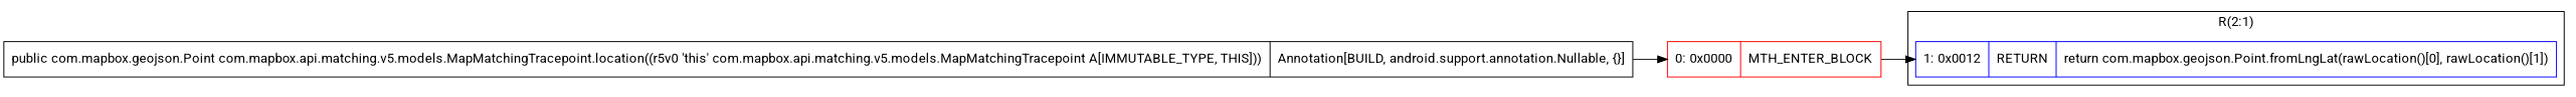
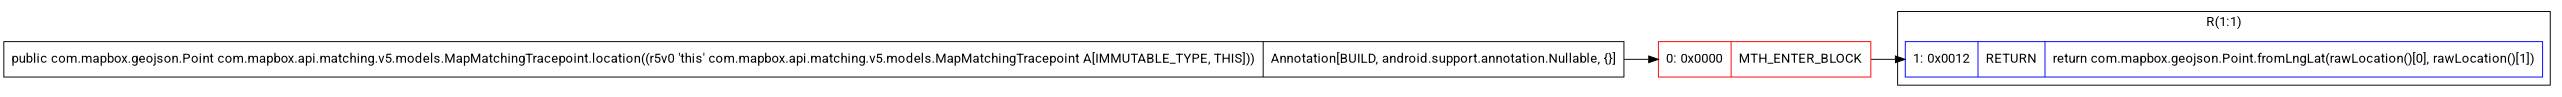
  digraph {
    rankdir=LR
    fontname=Roboto
    node [shape=record fontname=Roboto]
    edge [fontname=Roboto]
    n1 [color=blue label="{1\:\ 0x0012|RETURN\l|return com.mapbox.geojson.Point.fromLngLat(rawLocation()[0], rawLocation()[1])\l}"]
    n2 [color=red label="{0\:\ 0x0000|MTH_ENTER_BLOCK\l}"]
    n3 [label="{public com.mapbox.geojson.Point com.mapbox.api.matching.v5.models.MapMatchingTracepoint.location((r5v0 'this' com.mapbox.api.matching.v5.models.MapMatchingTracepoint A[IMMUTABLE_TYPE, THIS]))  | Annotation[BUILD, android.support.annotation.Nullable, \{\}]\l}"]
    subgraph cluster_1 {
-     label="R(2:1)"
+     label="R(1:1)"
      n1
    }
    n2 -> n1
    n3 -> n2
  }
